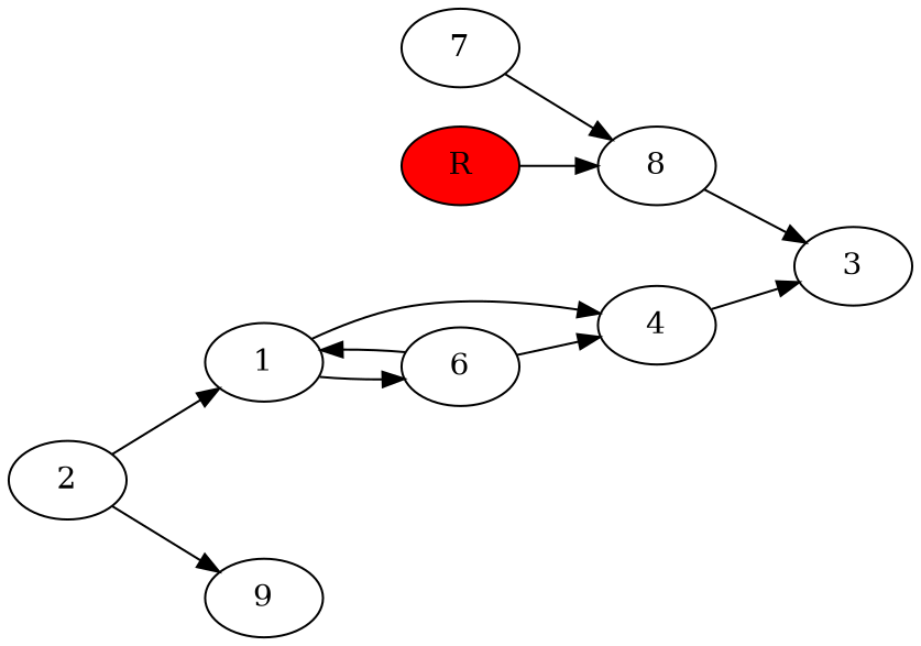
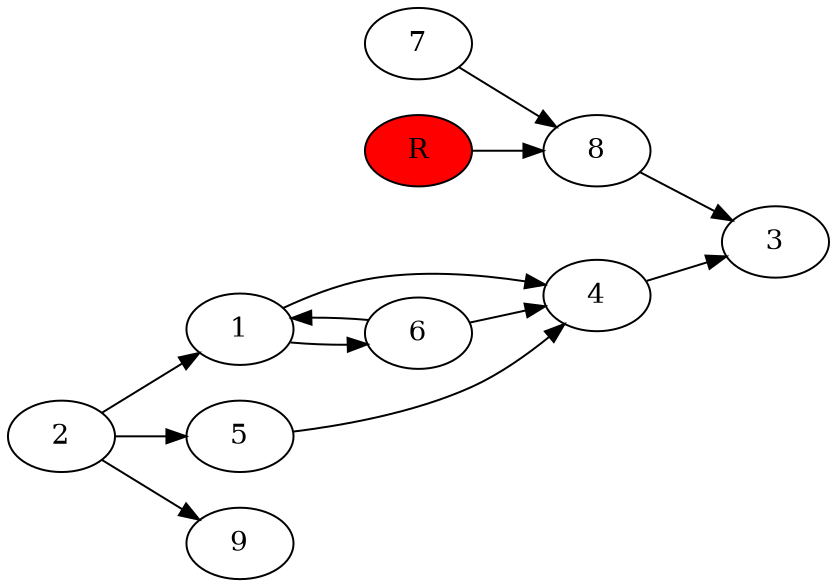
  digraph {
    rankdir=LR
    1
    4
    6
    3
    2
+   5
    9
    7
    8
    R [fillcolor="#ff0000" style=filled]
    1 -> 4
    1 -> 6
    4 -> 3
    6 -> 1
    6 -> 4
    2 -> 1
+   2 -> 5
    2 -> 9
+   5 -> 4
    7 -> 8
    8 -> 3
    R -> 8
  }
